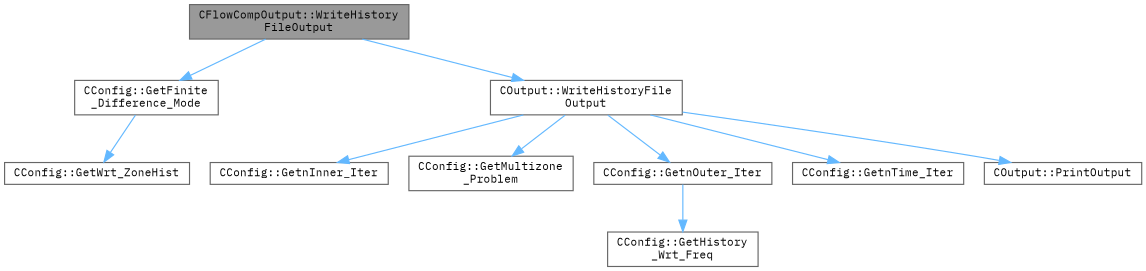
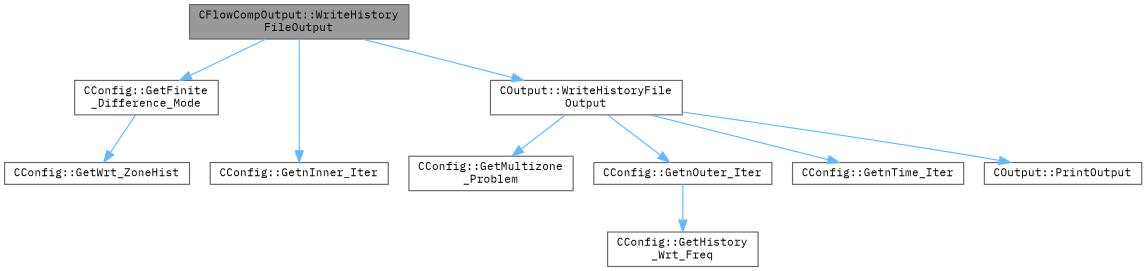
  digraph {
    fontname="IBM Plex Mono"
    rankdir=TB
    node [color=grey40 fillcolor=white fontname="IBM Plex Mono" fontsize=10 shape=box style=filled]
    edge [color=steelblue1 fontname="IBM Plex Mono" fontsize=10 labelfontname=Helvetica labelfontsize=10 style=solid]
    n1 [color=gray40 fillcolor=grey60 fontcolor=black height=0.2 label="CFlowCompOutput::WriteHistory\lFileOutput" width=0.4]
    n2 [height=0.2 label="CConfig::GetFinite\l_Difference_Mode" width=0.4]
    n3 [height=0.2 label="COutput::WriteHistoryFile\lOutput" width=0.4]
    n4 [height=0.2 label="CConfig::GetWrt_ZoneHist" width=0.4]
    n5 [height=0.2 label="CConfig::GetMultizone\l_Problem" width=0.4]
    n6 [height=0.2 label="CConfig::GetnInner_Iter" width=0.4]
    n7 [height=0.2 label="CConfig::GetnOuter_Iter" width=0.4]
    n8 [height=0.2 label="CConfig::GetnTime_Iter" width=0.4]
    n9 [height=0.2 label="COutput::PrintOutput" width=0.4]
    n10 [height=0.2 label="CConfig::GetHistory\l_Wrt_Freq" width=0.4]
    n1 -> n2
    n1 -> n3
    n2 -> n4
    n3 -> n5
-   n3 -> n6
+   n1 -> n6
    n3 -> n7
    n3 -> n8
    n3 -> n9
    n7 -> n10
  }
